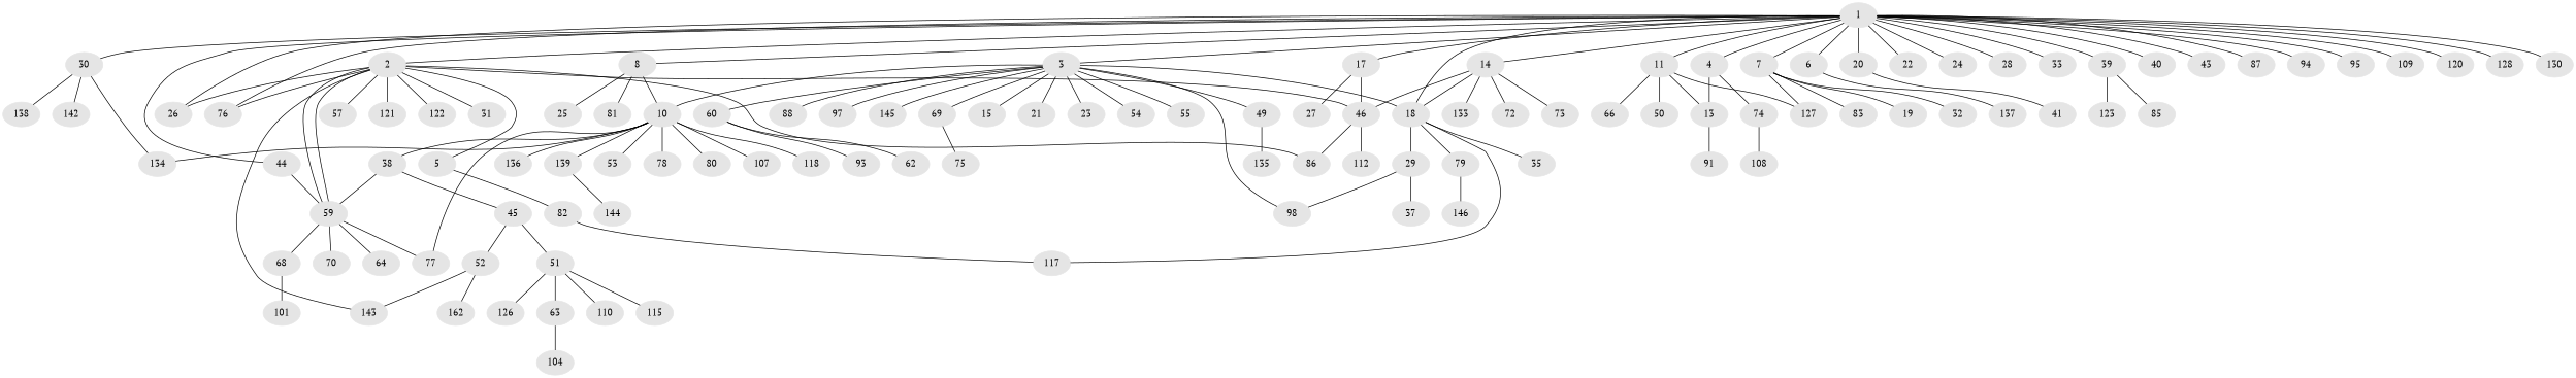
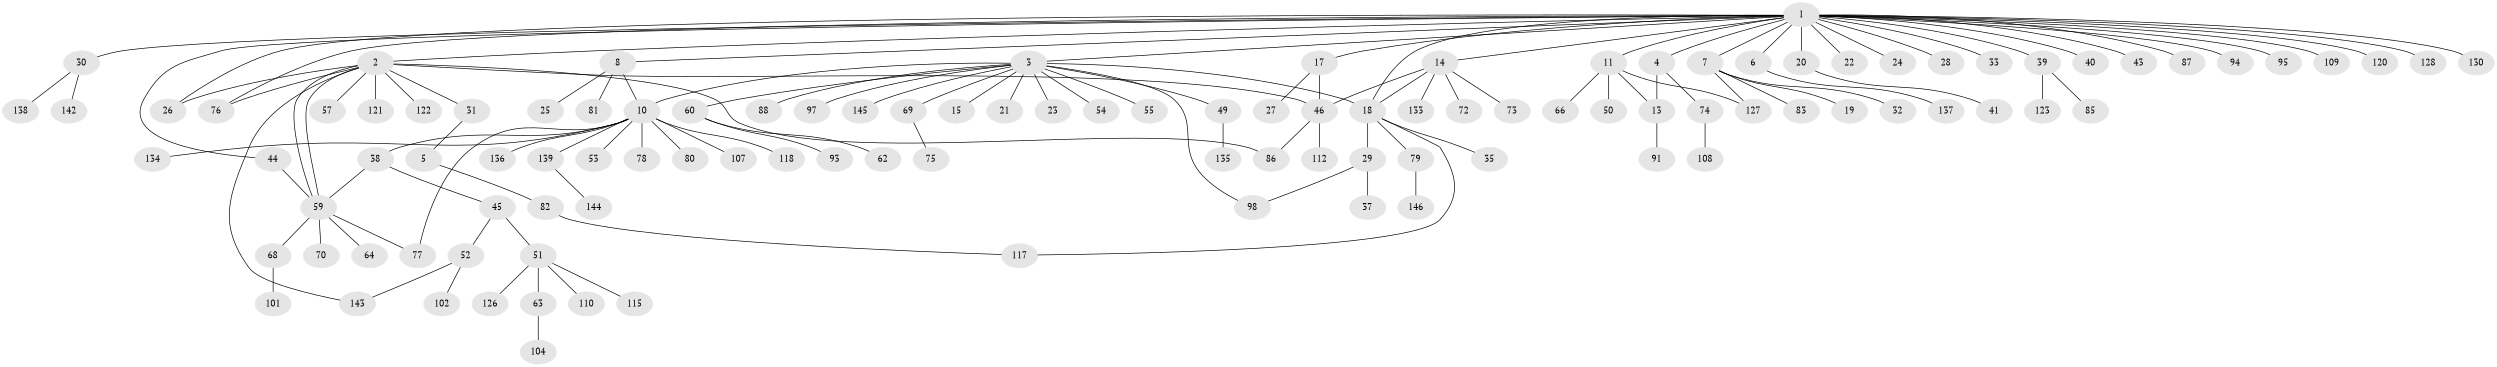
  graph {
    fontname="PT Serif"
    node [color=gray90 fontname="PT Serif" style=filled]
    edge [fontname="PT Serif"]
    1 [super="+12"]
    2 [super="+9"]
    3 [super="+58"]
    4 [super="+42"]
    6
    7 [super="+67"]
    8 [super="+140"]
    11 [super="+36"]
    14 [super="+105"]
    17 [super="+125"]
    18 [super="+47"]
    20
    22
    24 [super="+34"]
    26
    28 [super="+129"]
    30 [super="+124"]
    33 [super="+90"]
    39 [super="+61"]
    40
    43 [super="+131"]
    44
    76
    87
    94
    95
    109
    120
    128
    130
    5 [super="+48"]
    31
    46 [super="+96"]
    57
    59 [super="+114"]
    86 [super="+99"]
    121
    122
    143
    10 [super="+16"]
    15
    21
    23
    49 [super="+111"]
    54
    55
    60 [super="+65"]
    69 [super="+132"]
    88
    97
    98
    145
    13 [super="+84"]
    74
    137
    19
    32
    83 [super="+106"]
    127
    25
    81
    50
    66
    72
    73
    133
    27
    29 [super="+119"]
    35
    79
    117
    41
    134
    138
    142
    85
    123
    82 [super="+100"]
    112
    77
    64
    68 [super="+89"]
    70
    38 [super="+113"]
    53
    78
    80
    107
    118
    136
    139
    135
    62
    93
    75
    91 [super="+92"]
    108
    45
    144
    37 [super="+141"]
    146
    51 [super="+103"]
    52 [super="+56"]
    63 [super="+71"]
    110
    115
    126
-   102 [label=162]
+   102
    104
    101 [super="+116"]
    1 -- 2
    1 -- 3
    1 -- 4
    1 -- 6
    1 -- 7
    1 -- 8
    1 -- 11
    1 -- 14
    1 -- 17
    1 -- 18
    1 -- 20
    1 -- 22
    1 -- 24
    1 -- 26
    1 -- 28
    1 -- 30
    1 -- 33
    1 -- 39
    1 -- 40
    1 -- 43
    1 -- 44
    1 -- 76
    1 -- 87
    1 -- 94
    1 -- 95
    1 -- 109
    1 -- 120
    1 -- 128
    1 -- 130
    2 -- 26
    2 -- 76
-   2 -- 5
+   31 -- 5
    2 -- 31
    2 -- 46
    2 -- 57
    2 -- 59
    2 -- 59
    2 -- 86
    2 -- 121
    2 -- 122
    2 -- 143
    3 -- 18
    3 -- 10
    3 -- 15
    3 -- 21
    3 -- 23
    3 -- 49 [weight=2]
    3 -- 54
    3 -- 55
    3 -- 60
    3 -- 69
    3 -- 88
    3 -- 97
    3 -- 98
    3 -- 145
    4 -- 13
    4 -- 74
    6 -- 137
    7 -- 19
    7 -- 32
    7 -- 83
    7 -- 127
    8 -- 10
    8 -- 25
    8 -- 81
    11 -- 13
    11 -- 127
    11 -- 50
    11 -- 66
    14 -- 18
    14 -- 46
    14 -- 72
    14 -- 73
    14 -- 133
    17 -- 46
    17 -- 27
    18 -- 29
    18 -- 35
    18 -- 79
    18 -- 117
    20 -- 41
-   30 -- 134
    30 -- 138
    30 -- 142
    39 -- 85
    39 -- 123
    44 -- 59
    5 -- 82
    46 -- 86
    46 -- 112
    59 -- 77
    59 -- 64
    59 -- 68
    59 -- 70
    10 -- 134
    10 -- 77
    10 -- 38
    10 -- 53
    10 -- 78
    10 -- 80
    10 -- 107
    10 -- 118
    10 -- 136
    10 -- 139
    49 -- 135
    60 -- 62
    60 -- 93
    69 -- 75
    13 -- 91
    74 -- 108
    29 -- 98
    29 -- 37
    79 -- 146
    82 -- 117
    68 -- 101
    38 -- 59
    38 -- 45
    139 -- 144
    45 -- 51
    45 -- 52
    51 -- 63
    51 -- 110
    51 -- 115
    51 -- 126
    52 -- 143
    52 -- 102
    63 -- 104
  }
